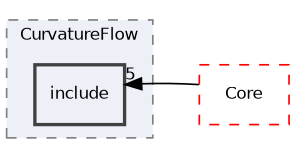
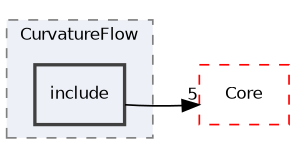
  digraph {
    compound=true
    rankdir=LR
    node [fillcolor="#edf0f7" fontname=Helvetica fontsize=10 shape=box]
    n1 [color=grey25 label=include style="filled,bold,"]
    n2 [color=red label=Core style="dashed,"]
    subgraph cluster_1 {
      bgcolor="#edf0f7"
      fontname=Helvetica
      fontsize=10
      label=CurvatureFlow
      pencolor=grey50
      style="filled,dashed,"
      n1
    }
-   n2 -> n1 [fontname=Helvetica fontsize=10 headlabel=5 labeldistance=1.5 labelfontname=Helvetica labelfontsize=10]
+   n1 -> n2 [fontname=Helvetica fontsize=10 headlabel=5 labeldistance=1.5 labelfontname=Helvetica labelfontsize=10]
  }
